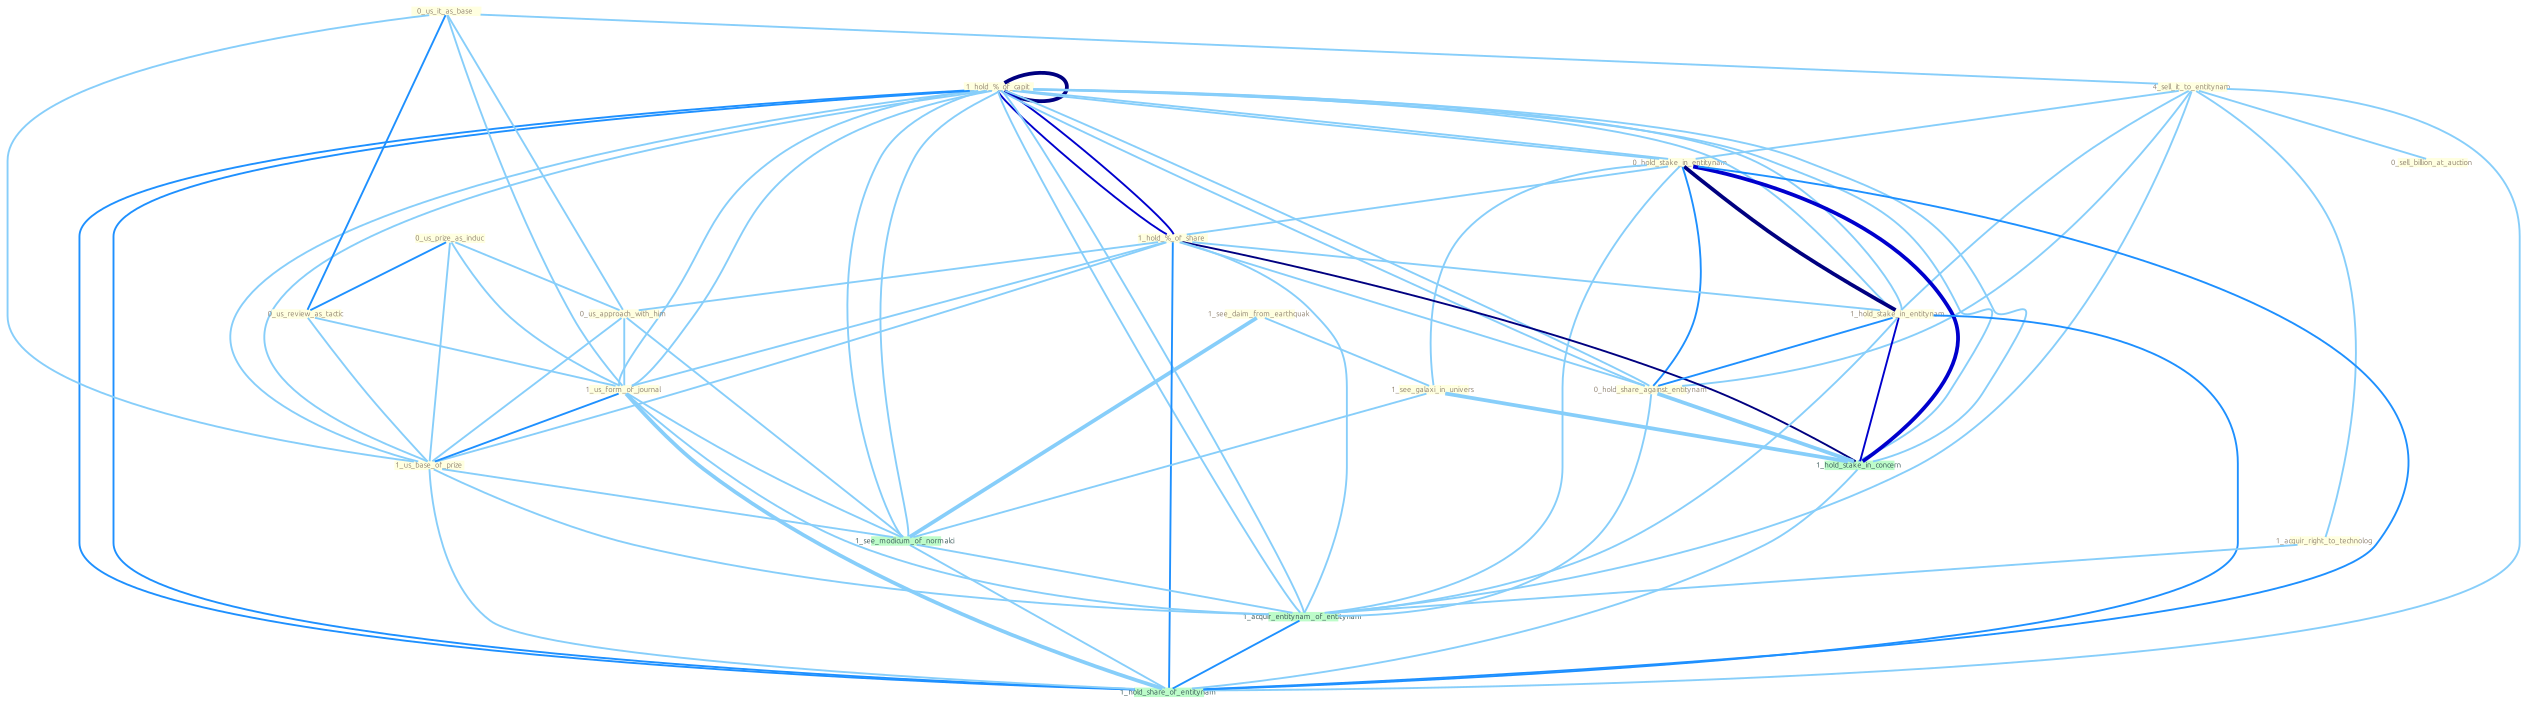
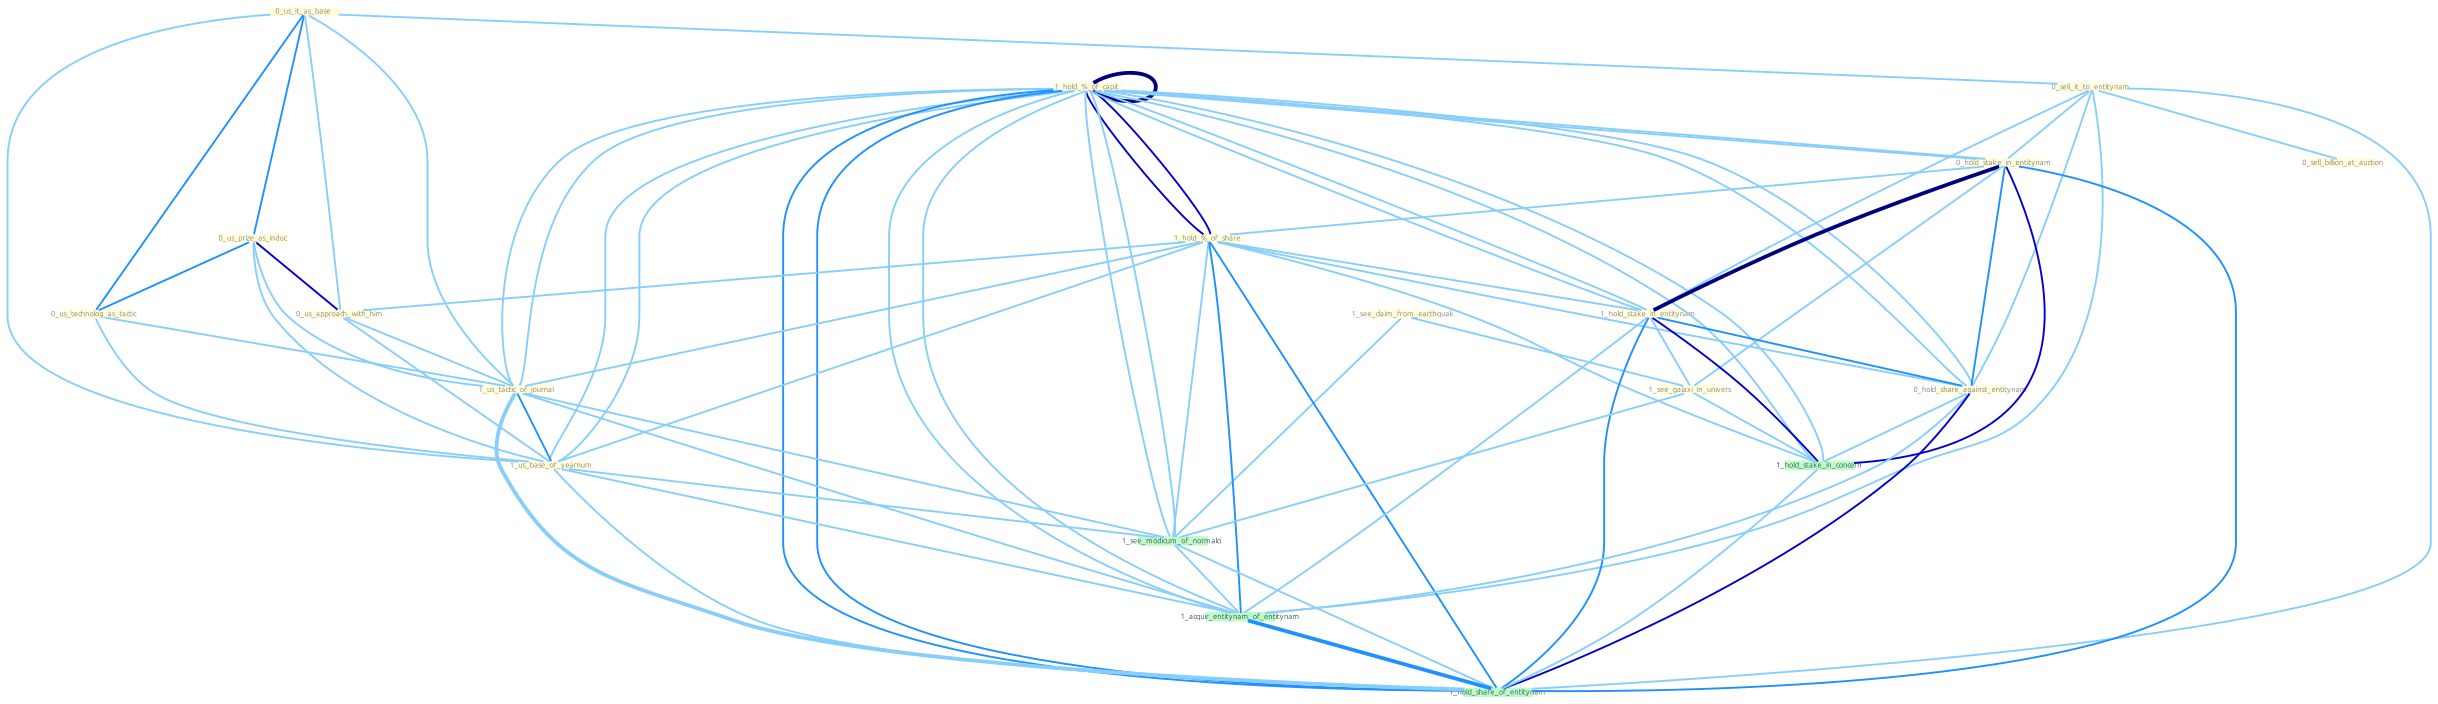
  graph {
    fontname=Ubuntu
    node [color="#ffffe0" fixedsize=true fontcolor="#8b7d6b" fontname=Ubuntu fontsize=4 shape=polygon style=filled]
    edge [color="#87cefa" fontname=Ubuntu w=1]
    "1_hold_%_of_capit " [height=.06 width=.5]
    "0_us_it_as_base " [height=.06 width=.5]
    "0_us_prize_as_induc " [height=.06 width=.5]
-   "0_sell_it_to_entitynam " [height=.06 width=.5 label="4_sell_it_to_entitynam"]
+   "0_sell_it_to_entitynam " [height=.06 width=.5]
    "0_hold_stake_in_entitynam " [height=.06 width=.5]
    "1_see_claim_from_earthquak " [height=.06 width=.5]
    "0_sell_billion_at_auction " [height=.06 width=.5]
-   "0_us_review_as_tactic " [height=.06 width=.5]
+   "0_us_review_as_tactic " [height=.06 width=.5 label="0_us_technolog_as_tactic"]
    "1_hold_%_of_share " [height=.06 width=.5]
    "1_hold_stake_in_entitynam " [height=.06 width=.5]
    "1_see_galaxi_in_univers " [height=.06 width=.5]
    "0_us_approach_with_him " [height=.06 width=.5]
-   "1_us_form_of_journal " [height=.06 width=.5]
-   "1_us_base_of_yearnum " [height=.06 width=.5 label="1_us_base_of_prize"]
+   "1_us_form_of_journal " [height=.06 width=.5 label="1_us_tactic_of_journal"]
+   "1_us_base_of_yearnum " [height=.06 width=.5]
    "0_hold_share_against_entitynam " [height=.06 width=.5]
-   "1_acquir_right_to_technolog " [height=.06 width=.5]
    "1_hold_stake_in_concern " [color="#BDFCC9" fontcolor="#2f4f4f" height=.06 width=.5]
    "1_see_modicum_of_normalci " [color="#BDFCC9" fontcolor="#2f4f4f" height=.06 width=.5]
    "1_acquir_entitynam_of_entitynam " [color="#BDFCC9" fontcolor="#2f4f4f" height=.06 width=.5]
    "1_hold_share_of_entitynam " [color="#BDFCC9" fontcolor="#2f4f4f" height=.06 width=.5]
    subgraph sub_1 {
      "1_hold_%_of_capit "
      "0_us_it_as_base "
      "0_us_prize_as_induc "
      "0_sell_it_to_entitynam "
      "0_hold_stake_in_entitynam "
      "1_see_claim_from_earthquak "
      "0_sell_billion_at_auction "
      "0_us_review_as_tactic "
      "1_hold_%_of_share "
      "1_hold_stake_in_entitynam "
      "1_see_galaxi_in_univers "
      "0_us_approach_with_him "
      "1_us_form_of_journal "
      "1_us_base_of_yearnum "
      "0_hold_share_against_entitynam "
-     "1_acquir_right_to_technolog "
    }
    subgraph sub_2 {
    }
    "1_hold_%_of_capit " -- "1_hold_%_of_capit " [color="#000080" style=bold w=4]
    "1_hold_%_of_capit " -- "0_hold_stake_in_entitynam "
    "1_hold_%_of_capit " -- "0_hold_stake_in_entitynam "
    "1_hold_%_of_capit " -- "1_hold_%_of_share " [color="#0000cd" w=3]
    "1_hold_%_of_capit " -- "1_hold_%_of_share " [color="#0000cd" w=3]
    "1_hold_%_of_capit " -- "1_hold_stake_in_entitynam "
    "1_hold_%_of_capit " -- "1_hold_stake_in_entitynam "
    "1_hold_%_of_capit " -- "1_us_form_of_journal "
    "1_hold_%_of_capit " -- "1_us_form_of_journal "
    "1_hold_%_of_capit " -- "1_us_base_of_yearnum "
    "1_hold_%_of_capit " -- "1_us_base_of_yearnum "
    "1_hold_%_of_capit " -- "0_hold_share_against_entitynam "
    "1_hold_%_of_capit " -- "0_hold_share_against_entitynam "
    "1_hold_%_of_capit " -- "1_hold_stake_in_concern "
    "1_hold_%_of_capit " -- "1_hold_stake_in_concern "
    "1_hold_%_of_capit " -- "1_see_modicum_of_normalci "
    "1_hold_%_of_capit " -- "1_see_modicum_of_normalci "
    "1_hold_%_of_capit " -- "1_acquir_entitynam_of_entitynam "
    "1_hold_%_of_capit " -- "1_acquir_entitynam_of_entitynam "
    "1_hold_%_of_capit " -- "1_hold_share_of_entitynam " [color="#1e90ff" w=2]
    "1_hold_%_of_capit " -- "1_hold_share_of_entitynam " [color="#1e90ff" w=2]
+   "0_us_it_as_base " -- "0_us_prize_as_induc " [color="#1e90ff" w=2]
    "0_us_it_as_base " -- "0_sell_it_to_entitynam "
    "0_us_it_as_base " -- "0_us_review_as_tactic " [color="#1e90ff" w=2]
    "0_us_it_as_base " -- "0_us_approach_with_him "
    "0_us_it_as_base " -- "1_us_form_of_journal "
    "0_us_it_as_base " -- "1_us_base_of_yearnum "
    "0_us_prize_as_induc " -- "0_us_review_as_tactic " [color="#1e90ff" w=2]
-   "0_us_prize_as_induc " -- "0_us_approach_with_him "
+   "0_us_prize_as_induc " -- "0_us_approach_with_him " [color="#0000cd"]
    "0_us_prize_as_induc " -- "1_us_form_of_journal "
    "0_us_prize_as_induc " -- "1_us_base_of_yearnum "
    "0_sell_it_to_entitynam " -- "0_hold_stake_in_entitynam "
    "0_sell_it_to_entitynam " -- "0_sell_billion_at_auction "
    "0_sell_it_to_entitynam " -- "1_hold_stake_in_entitynam "
    "0_sell_it_to_entitynam " -- "0_hold_share_against_entitynam "
-   "0_sell_it_to_entitynam " -- "1_acquir_right_to_technolog "
    "0_sell_it_to_entitynam " -- "1_acquir_entitynam_of_entitynam "
    "0_sell_it_to_entitynam " -- "1_hold_share_of_entitynam "
    "0_hold_stake_in_entitynam " -- "1_hold_%_of_share "
    "0_hold_stake_in_entitynam " -- "1_hold_stake_in_entitynam " [color="#000080" style=bold w=4]
    "0_hold_stake_in_entitynam " -- "1_see_galaxi_in_univers "
    "0_hold_stake_in_entitynam " -- "0_hold_share_against_entitynam " [color="#1e90ff" w=2]
-   "0_hold_stake_in_entitynam " -- "1_hold_stake_in_concern " [color="#0000cd" w=3 style=bold]
-   "0_hold_stake_in_entitynam " -- "1_acquir_entitynam_of_entitynam "
+   "0_hold_stake_in_entitynam " -- "1_hold_stake_in_concern " [color="#0000cd" w=3]
    "0_hold_stake_in_entitynam " -- "1_hold_share_of_entitynam " [color="#1e90ff" w=2]
    "1_see_claim_from_earthquak " -- "1_see_galaxi_in_univers "
-   "1_see_claim_from_earthquak " -- "1_see_modicum_of_normalci " [style=bold]
+   "1_see_claim_from_earthquak " -- "1_see_modicum_of_normalci "
    "0_us_review_as_tactic " -- "1_us_form_of_journal "
    "0_us_review_as_tactic " -- "1_us_base_of_yearnum "
    "1_hold_%_of_share " -- "1_hold_stake_in_entitynam "
    "1_hold_%_of_share " -- "0_us_approach_with_him "
    "1_hold_%_of_share " -- "1_us_form_of_journal "
    "1_hold_%_of_share " -- "1_us_base_of_yearnum "
    "1_hold_%_of_share " -- "0_hold_share_against_entitynam "
-   "1_hold_%_of_share " -- "1_hold_stake_in_concern " [color="#000080"]
-   "0_us_approach_with_him " -- "1_see_modicum_of_normalci "
-   "1_hold_%_of_share " -- "1_acquir_entitynam_of_entitynam "
+   "1_hold_%_of_share " -- "1_hold_stake_in_concern "
+   "1_hold_%_of_share " -- "1_see_modicum_of_normalci "
+   "1_hold_%_of_share " -- "1_acquir_entitynam_of_entitynam " [color="#1e90ff"]
    "1_hold_%_of_share " -- "1_hold_share_of_entitynam " [color="#1e90ff" w=2]
+   "1_hold_stake_in_entitynam " -- "1_see_galaxi_in_univers "
    "1_hold_stake_in_entitynam " -- "0_hold_share_against_entitynam " [color="#1e90ff" w=2]
    "1_hold_stake_in_entitynam " -- "1_hold_stake_in_concern " [color="#0000cd" w=3]
    "1_hold_stake_in_entitynam " -- "1_acquir_entitynam_of_entitynam "
    "1_hold_stake_in_entitynam " -- "1_hold_share_of_entitynam " [color="#1e90ff" w=2]
-   "1_see_galaxi_in_univers " -- "1_hold_stake_in_concern " [style=bold]
+   "1_see_galaxi_in_univers " -- "1_hold_stake_in_concern "
    "1_see_galaxi_in_univers " -- "1_see_modicum_of_normalci "
    "0_us_approach_with_him " -- "1_us_form_of_journal "
    "0_us_approach_with_him " -- "1_us_base_of_yearnum "
    "1_us_form_of_journal " -- "1_us_base_of_yearnum " [color="#1e90ff" w=2]
    "1_us_form_of_journal " -- "1_see_modicum_of_normalci "
    "1_us_form_of_journal " -- "1_acquir_entitynam_of_entitynam "
    "1_us_form_of_journal " -- "1_hold_share_of_entitynam " [style=bold]
    "1_us_base_of_yearnum " -- "1_see_modicum_of_normalci "
    "1_us_base_of_yearnum " -- "1_acquir_entitynam_of_entitynam "
    "1_us_base_of_yearnum " -- "1_hold_share_of_entitynam "
-   "0_hold_share_against_entitynam " -- "1_hold_stake_in_concern " [style=bold]
+   "0_hold_share_against_entitynam " -- "1_hold_stake_in_concern "
    "0_hold_share_against_entitynam " -- "1_acquir_entitynam_of_entitynam "
-   "1_acquir_right_to_technolog " -- "1_acquir_entitynam_of_entitynam "
+   "0_hold_share_against_entitynam " -- "1_hold_share_of_entitynam " [color="#0000cd" w=3]
    "1_hold_stake_in_concern " -- "1_hold_share_of_entitynam "
    "1_see_modicum_of_normalci " -- "1_acquir_entitynam_of_entitynam "
    "1_see_modicum_of_normalci " -- "1_hold_share_of_entitynam "
-   "1_acquir_entitynam_of_entitynam " -- "1_hold_share_of_entitynam " [color="#1e90ff" w=2]
+   "1_acquir_entitynam_of_entitynam " -- "1_hold_share_of_entitynam " [color="#1e90ff" w=2 style=bold]
  }
